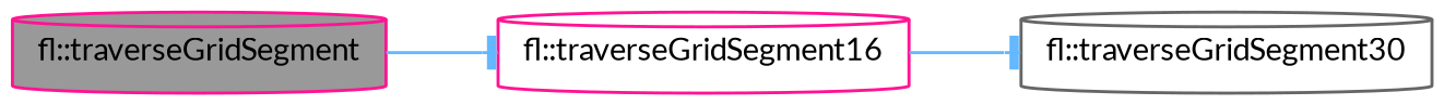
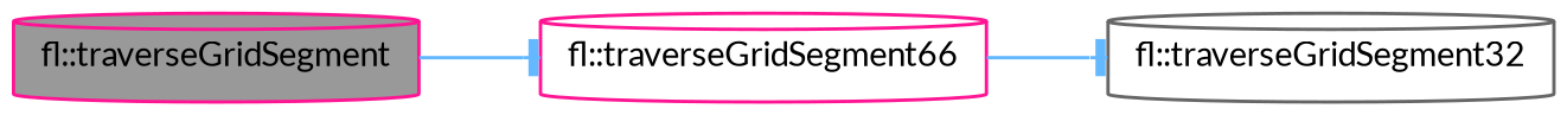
  digraph {
    fontname=Lato
    rankdir=LR
    node [color=deeppink fillcolor=white fontname=Lato fontsize=10 shape=cylinder style=filled]
    edge [arrowhead=tee color=steelblue1 fontname=Lato fontsize=10 labelfontname=Helvetica labelfontsize=10 style=solid]
    n1 [fillcolor=grey60 fontcolor=black height=0.2 label="fl::traverseGridSegment" width=0.4]
-   n2 [height=0.2 label="fl::traverseGridSegment16" width=0.4]
-   n3 [color=gray40 height=0.2 label="fl::traverseGridSegment30" width=0.4]
+   n2 [height=0.2 label="fl::traverseGridSegment66" width=0.4]
+   n3 [color=gray40 height=0.2 label="fl::traverseGridSegment32" width=0.4]
    n1 -> n2
    n2 -> n3
  }
